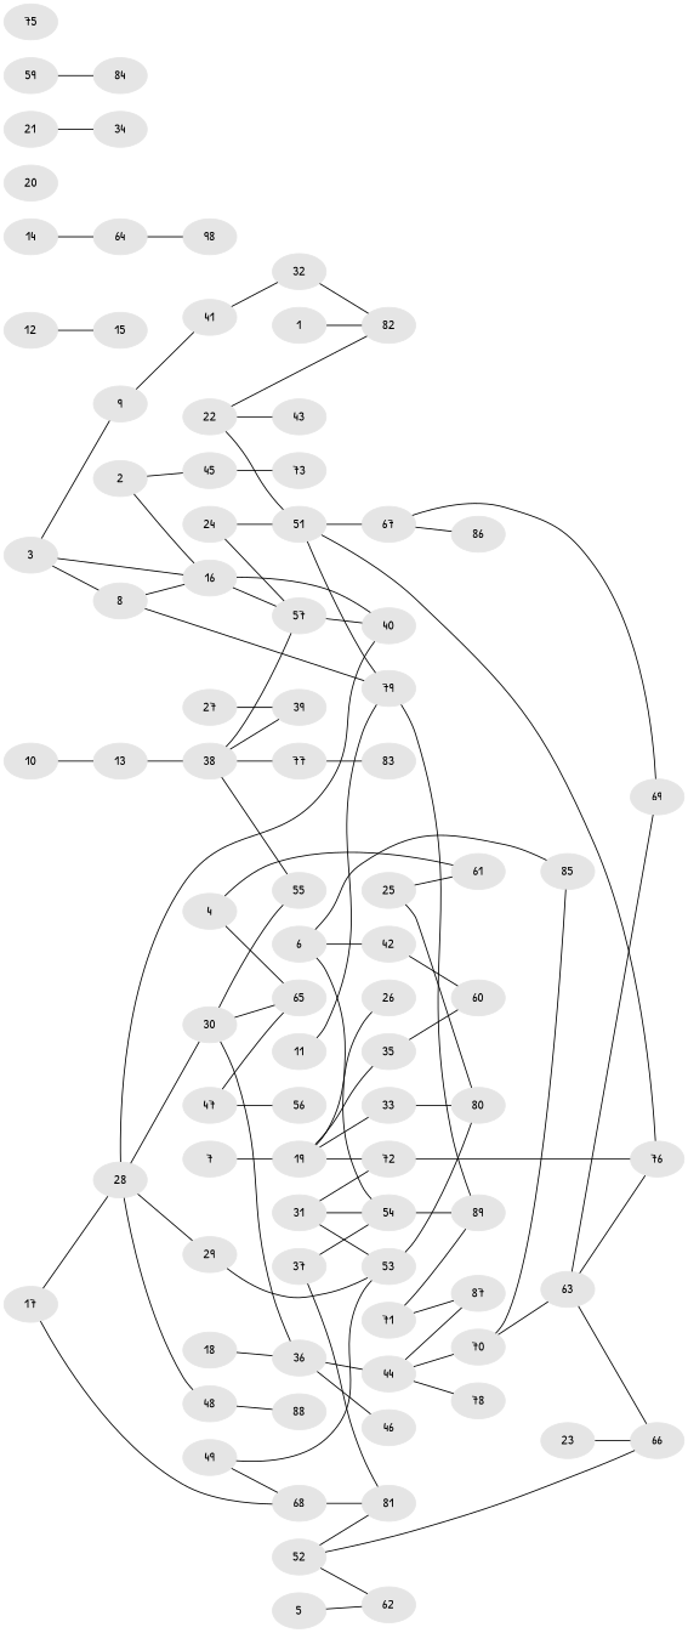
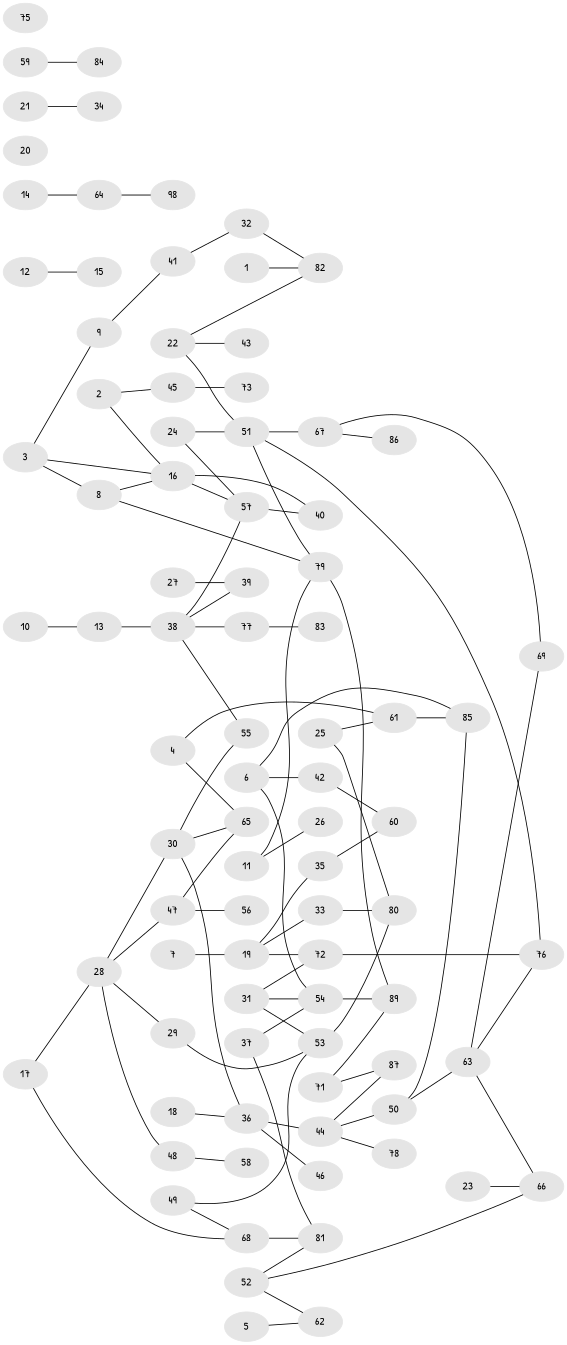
  graph {
    fontname="Patrick Hand"
    rankdir=LR
    node [color=gray90 fontname="Patrick Hand" style=filled]
    edge [fontname="Patrick Hand"]
    1
    82
    2
    16
    45
    40
    57
    73
    3
    8
    9
    79
    41
    4
    61
    65
    85
    5
    62
    33
    80
    6
    42
    54
    60
    89
    7
    19
    26
    35
    72
    32
    10
    13
    38
    11
    12
    15
    39
    55
    77
    14
    64
    n44 [label=98]
    17
    28
    68
    29
    30
    48
    81
    18
    36
    44
    46
    76
    20
    21
    34
    22
    43
    51
    23
    66
    24
    67
    25
    27
    53
-   58 [label=88]
+   58
    31
-   50 [label=70]
+   50
    78
    87
    37
    83
    63
    47
    56
    49
    69
    86
    52
    59
    84
    71
    75
    1 -- 82
    2 -- 16
    2 -- 45
    16 -- 40
    16 -- 57
    45 -- 73
    57 -- 40
    3 -- 16
    3 -- 8
    3 -- 9
    8 -- 16
    8 -- 79
    9 -- 41
    79 -- 89
    41 -- 32
    4 -- 61
    4 -- 65
+   61 -- 85
    5 -- 62
    33 -- 80
    6 -- 85
    6 -- 42
    6 -- 54
    42 -- 60
    54 -- 89
    7 -- 19
    19 -- 33
-   19 -- 26
+   11 -- 26
    19 -- 35
    19 -- 72
    35 -- 60
    72 -- 76
    32 -- 82
    10 -- 13
    13 -- 38
    38 -- 57
    38 -- 39
    38 -- 55
    38 -- 77
    11 -- 79
    12 -- 15
    77 -- 83
    14 -- 64
    64 -- n44
    17 -- 28
    17 -- 68
-   28 -- 40
+   28 -- 47
    28 -- 29
    28 -- 30
    28 -- 48
    68 -- 81
    29 -- 53
    30 -- 65
    30 -- 55
    30 -- 36
    48 -- 58
    18 -- 36
    36 -- 44
    36 -- 46
    44 -- 50
    44 -- 78
    44 -- 87
    21 -- 34
    22 -- 82
    22 -- 43
    22 -- 51
    51 -- 79
    51 -- 76
    51 -- 67
    23 -- 66
    24 -- 57
    24 -- 51
    67 -- 69
    67 -- 86
    25 -- 61
    25 -- 80
    27 -- 39
    53 -- 80
    31 -- 54
    31 -- 72
    31 -- 53
    50 -- 85
    50 -- 63
    37 -- 54
    37 -- 81
    63 -- 76
    63 -- 66
    63 -- 69
    47 -- 65
    47 -- 56
    49 -- 68
    49 -- 53
    52 -- 62
    52 -- 81
    52 -- 66
    59 -- 84
    71 -- 89
    71 -- 87
  }
